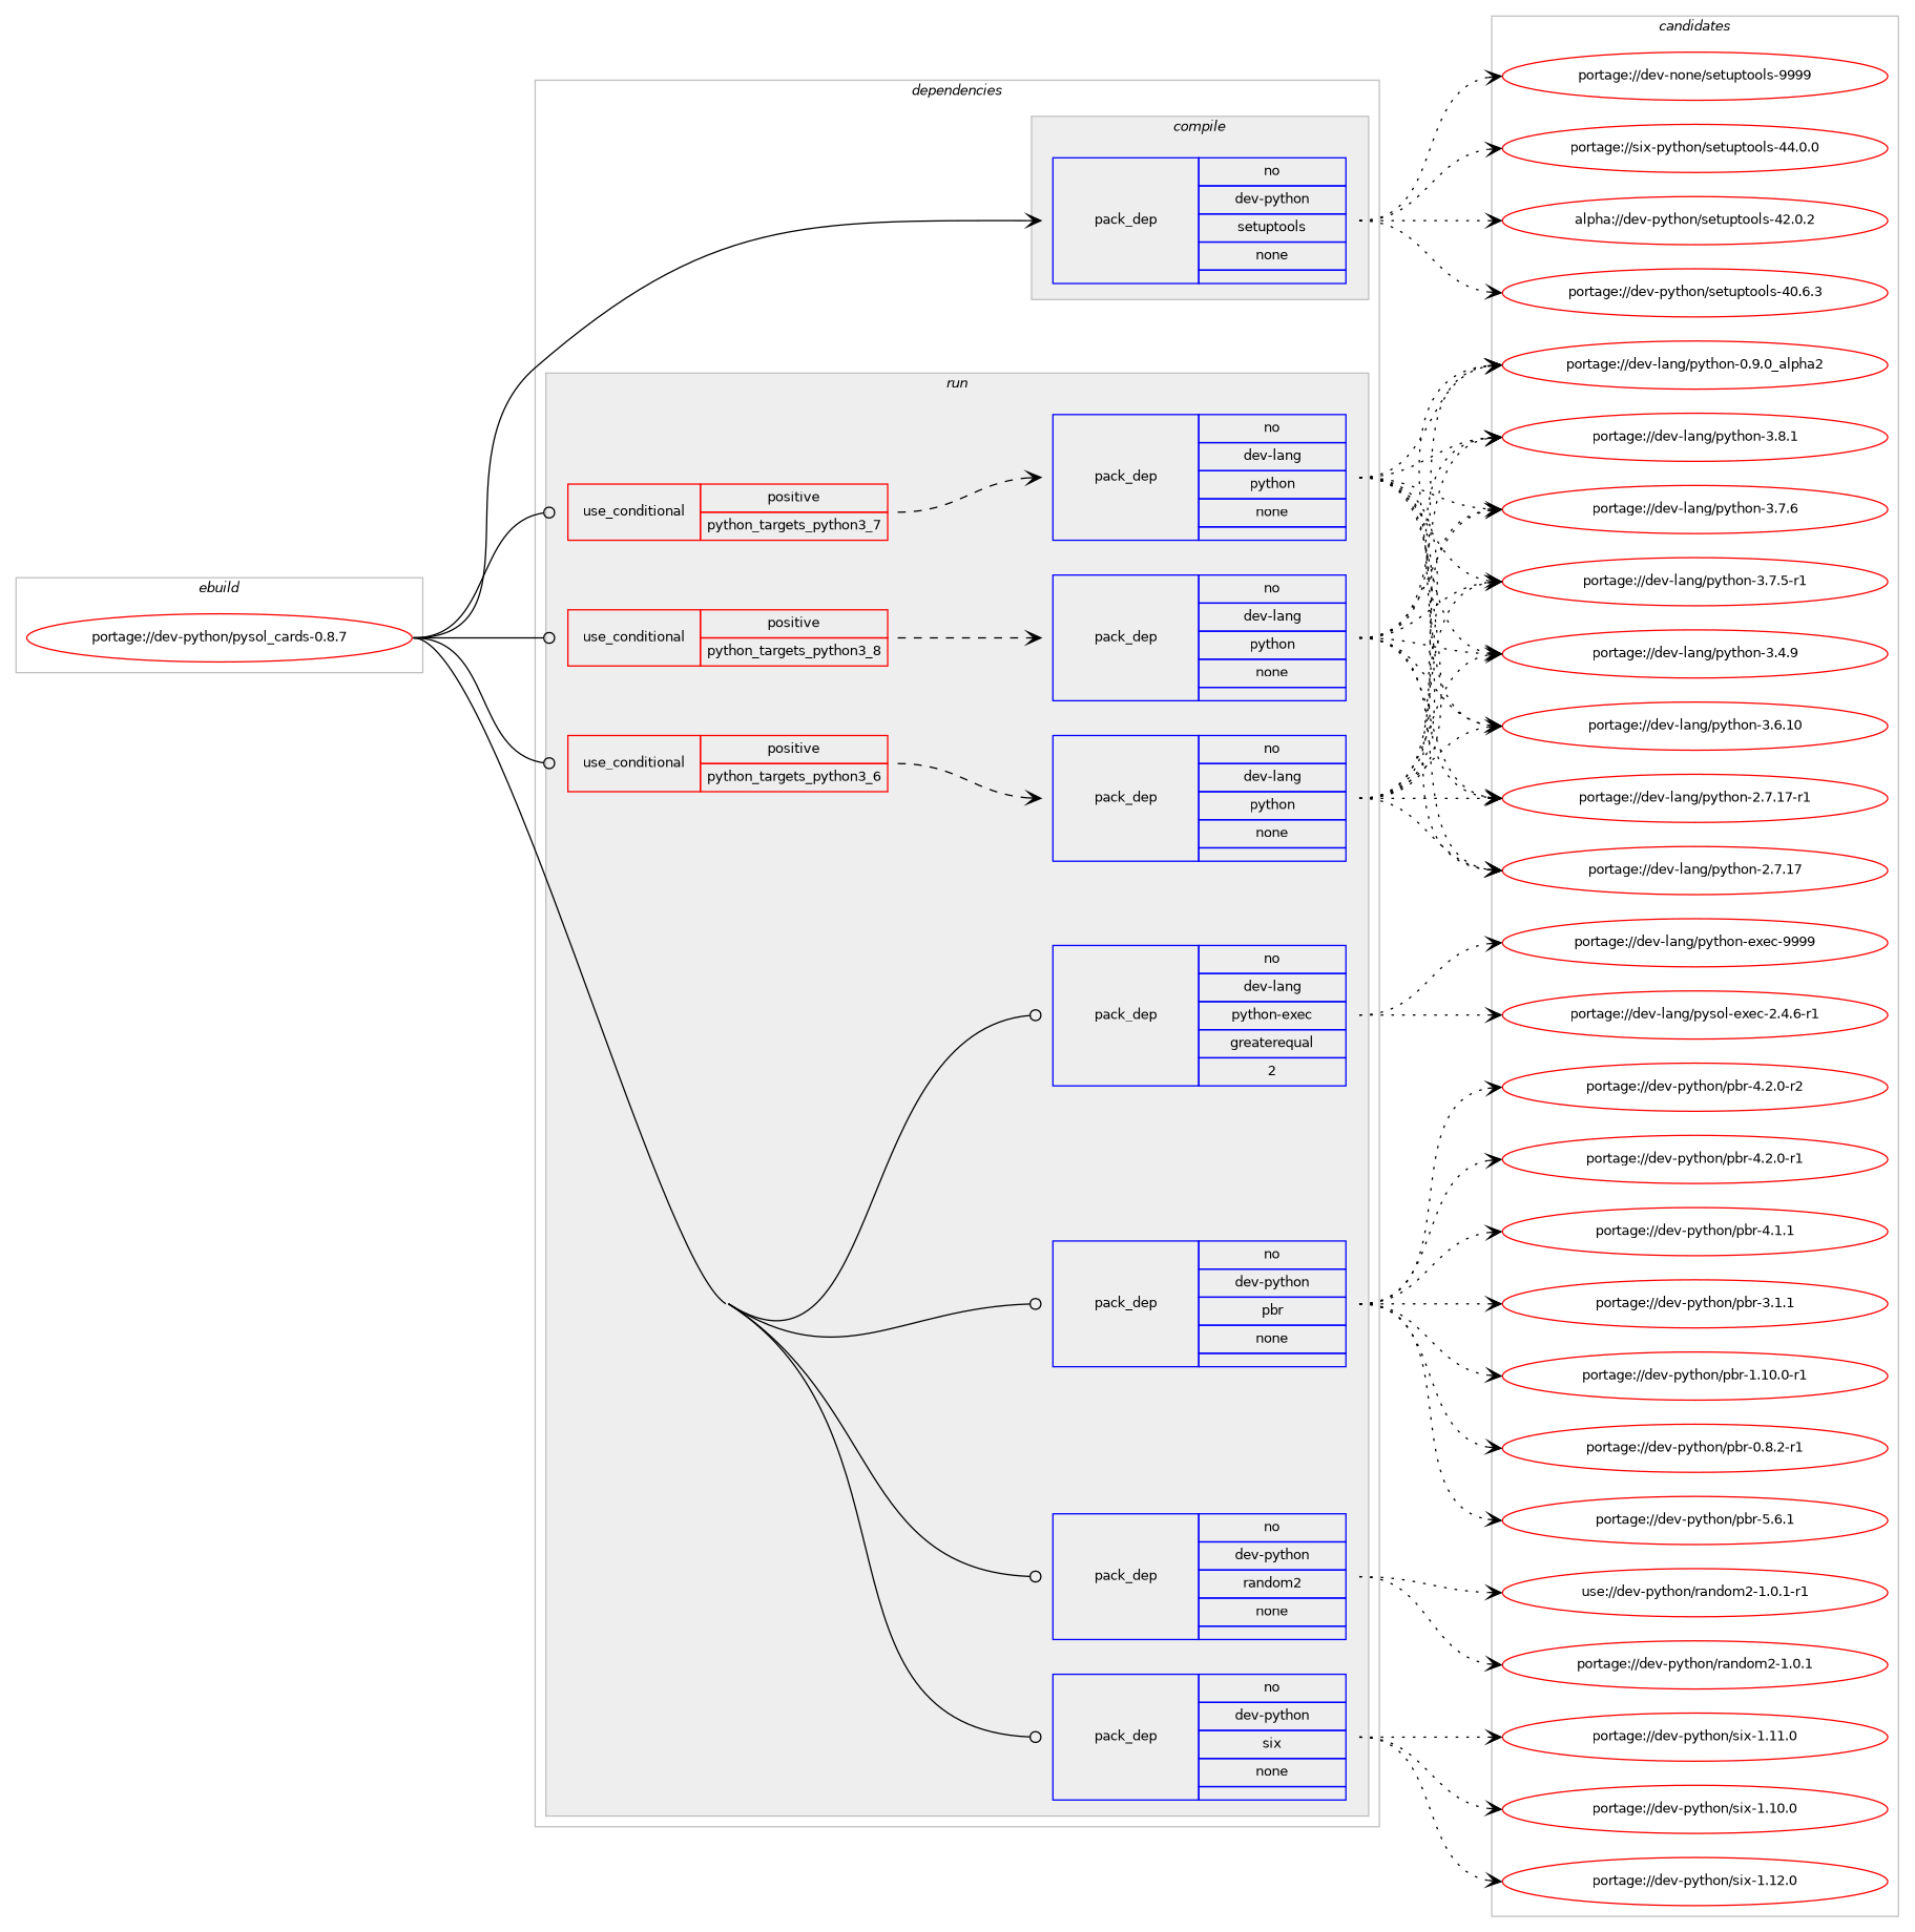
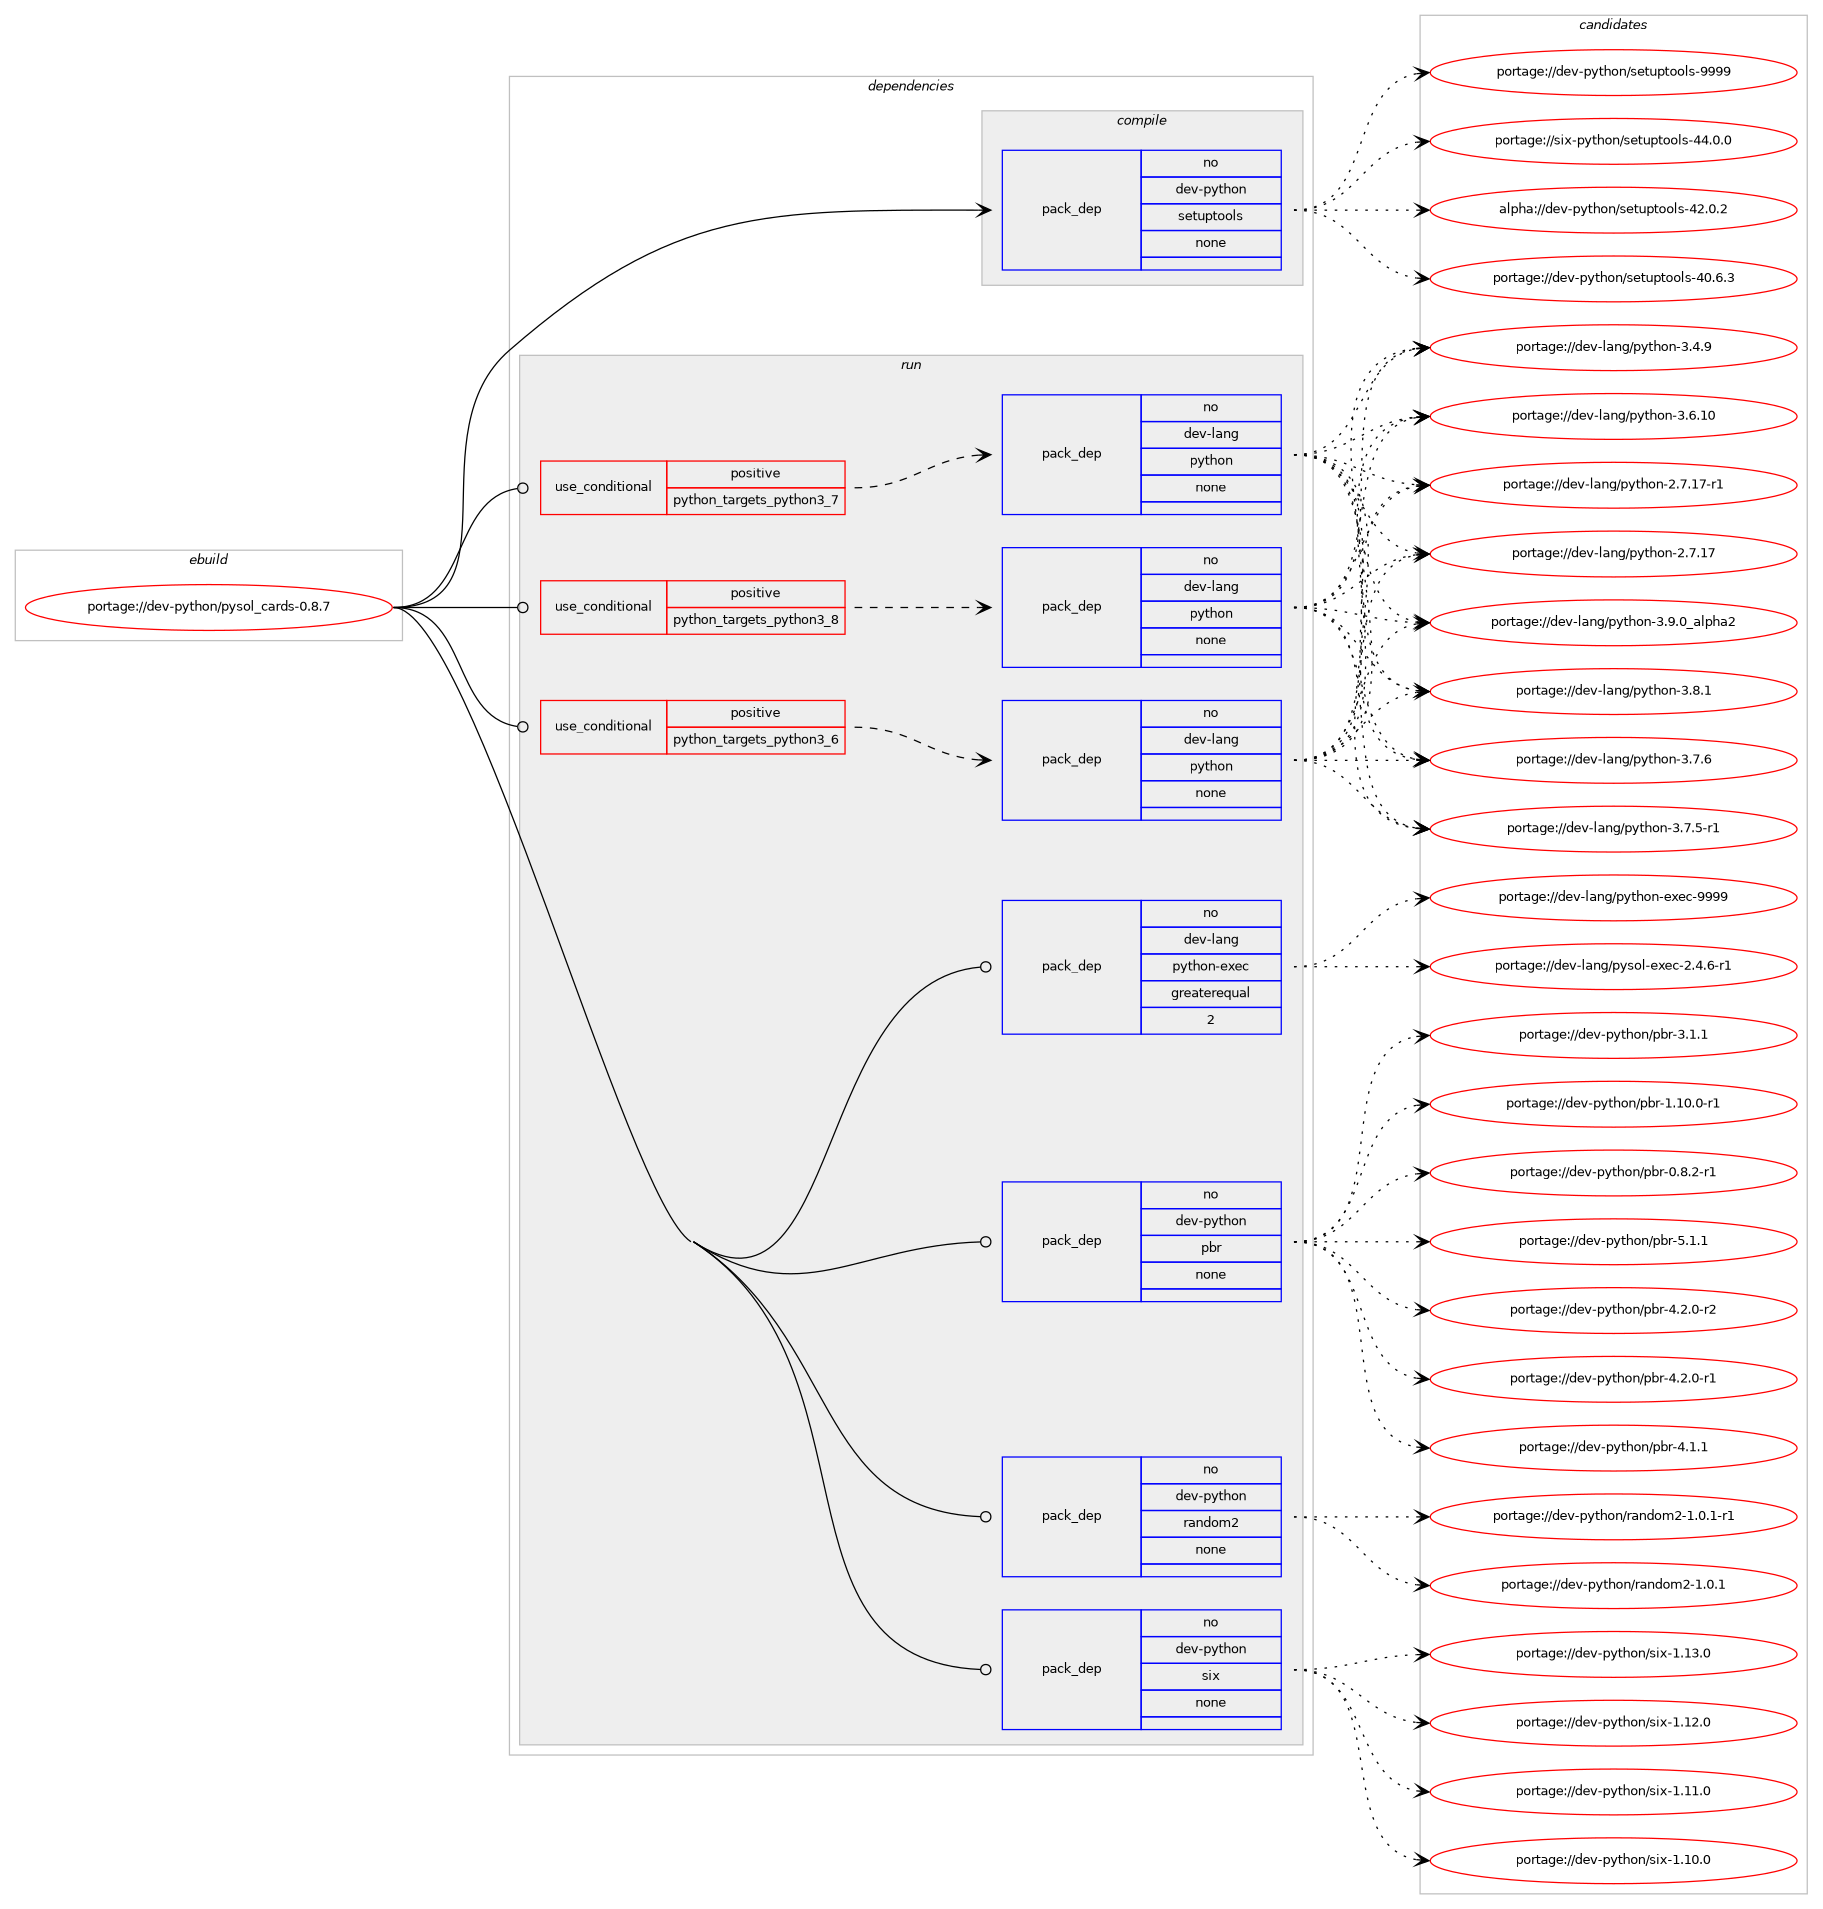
  digraph {
    compound=true
    concentrate=true
    fontname="DejaVu Sans"
    fontsize=10
    newrank=true
    rankdir=LR
    ranksep=1.5
    node [color=red fontname="DejaVu Sans" fontsize=10]
    edge [arrowhead=vee fontname="DejaVu Sans" headport=w style=dotted tailport=e weight=100]
    n1 [label="portage://dev-python/pysol_cards-0.8.7" width=4]
    n2 [color=blue label=<<TABLE BORDER="0" CELLBORDER="1" CELLSPACING="0" CELLPADDING="4" WIDTH="220"><TR><TD ROWSPAN="6" CELLPADDING="30">pack_dep</TD></TR><TR><TD WIDTH="110">no</TD></TR><TR><TD>dev-python</TD></TR><TR><TD>setuptools</TD></TR><TR><TD>none</TD></TR><TR><TD></TD></TR></TABLE>> shape=none]
    n3 [color=blue label=<<TABLE BORDER="0" CELLBORDER="1" CELLSPACING="0" CELLPADDING="4" WIDTH="220"><TR><TD ROWSPAN="6" CELLPADDING="30">pack_dep</TD></TR><TR><TD WIDTH="110">no</TD></TR><TR><TD>dev-lang</TD></TR><TR><TD>python</TD></TR><TR><TD>none</TD></TR><TR><TD></TD></TR></TABLE>> shape=none]
    n4 [label=<<TABLE BORDER="0" CELLBORDER="1" CELLSPACING="0" CELLPADDING="4"><TR><TD ROWSPAN="3" CELLPADDING="10">use_conditional</TD></TR><TR><TD>positive</TD></TR><TR><TD>python_targets_python3_6</TD></TR></TABLE>> shape=none]
    n5 [color=blue label=<<TABLE BORDER="0" CELLBORDER="1" CELLSPACING="0" CELLPADDING="4" WIDTH="220"><TR><TD ROWSPAN="6" CELLPADDING="30">pack_dep</TD></TR><TR><TD WIDTH="110">no</TD></TR><TR><TD>dev-lang</TD></TR><TR><TD>python</TD></TR><TR><TD>none</TD></TR><TR><TD></TD></TR></TABLE>> shape=none]
    n6 [label=<<TABLE BORDER="0" CELLBORDER="1" CELLSPACING="0" CELLPADDING="4"><TR><TD ROWSPAN="3" CELLPADDING="10">use_conditional</TD></TR><TR><TD>positive</TD></TR><TR><TD>python_targets_python3_7</TD></TR></TABLE>> shape=none]
    n7 [color=blue label=<<TABLE BORDER="0" CELLBORDER="1" CELLSPACING="0" CELLPADDING="4" WIDTH="220"><TR><TD ROWSPAN="6" CELLPADDING="30">pack_dep</TD></TR><TR><TD WIDTH="110">no</TD></TR><TR><TD>dev-lang</TD></TR><TR><TD>python</TD></TR><TR><TD>none</TD></TR><TR><TD></TD></TR></TABLE>> shape=none]
    n8 [label=<<TABLE BORDER="0" CELLBORDER="1" CELLSPACING="0" CELLPADDING="4"><TR><TD ROWSPAN="3" CELLPADDING="10">use_conditional</TD></TR><TR><TD>positive</TD></TR><TR><TD>python_targets_python3_8</TD></TR></TABLE>> shape=none]
    n9 [color=blue label=<<TABLE BORDER="0" CELLBORDER="1" CELLSPACING="0" CELLPADDING="4" WIDTH="220"><TR><TD ROWSPAN="6" CELLPADDING="30">pack_dep</TD></TR><TR><TD WIDTH="110">no</TD></TR><TR><TD>dev-lang</TD></TR><TR><TD>python-exec</TD></TR><TR><TD>greaterequal</TD></TR><TR><TD>2</TD></TR></TABLE>> shape=none]
    n10 [color=blue label=<<TABLE BORDER="0" CELLBORDER="1" CELLSPACING="0" CELLPADDING="4" WIDTH="220"><TR><TD ROWSPAN="6" CELLPADDING="30">pack_dep</TD></TR><TR><TD WIDTH="110">no</TD></TR><TR><TD>dev-python</TD></TR><TR><TD>pbr</TD></TR><TR><TD>none</TD></TR><TR><TD></TD></TR></TABLE>> shape=none]
    n11 [color=blue label=<<TABLE BORDER="0" CELLBORDER="1" CELLSPACING="0" CELLPADDING="4" WIDTH="220"><TR><TD ROWSPAN="6" CELLPADDING="30">pack_dep</TD></TR><TR><TD WIDTH="110">no</TD></TR><TR><TD>dev-python</TD></TR><TR><TD>random2</TD></TR><TR><TD>none</TD></TR><TR><TD></TD></TR></TABLE>> shape=none]
    n12 [color=blue label=<<TABLE BORDER="0" CELLBORDER="1" CELLSPACING="0" CELLPADDING="4" WIDTH="220"><TR><TD ROWSPAN="6" CELLPADDING="30">pack_dep</TD></TR><TR><TD WIDTH="110">no</TD></TR><TR><TD>dev-python</TD></TR><TR><TD>six</TD></TR><TR><TD>none</TD></TR><TR><TD></TD></TR></TABLE>> shape=none]
-   n13 [label="portage://dev-none/setuptools-9999" width=4]
+   n13 [label="portage://dev-python/setuptools-9999" width=4]
    n14 [label="portage://six-python/setuptools-44.0.0" width=4]
    n15 [label="alpha://dev-python/setuptools-42.0.2" width=4]
    n16 [label="portage://dev-python/setuptools-40.6.3" width=4]
-   n17 [label="portage://dev-lang/python-0.9.0_alpha2" width=4]
+   n17 [label="portage://dev-lang/python-3.9.0_alpha2" width=4]
    n18 [label="portage://dev-lang/python-3.8.1" width=4]
    n19 [label="portage://dev-lang/python-3.7.6" width=4]
    n20 [label="portage://dev-lang/python-3.7.5-r1" width=4]
    n21 [label="portage://dev-lang/python-3.4.9" width=4]
    n22 [label="portage://dev-lang/python-3.6.10" width=4]
    n23 [label="portage://dev-lang/python-2.7.17-r1" width=4]
    n24 [label="portage://dev-lang/python-2.7.17" width=4]
    n25 [label="portage://dev-lang/python-exec-9999" width=4]
    n26 [label="portage://dev-lang/pysol-exec-2.4.6-r1" width=4]
-   n27 [label="portage://dev-python/pbr-5.6.1" width=4]
+   n27 [label="portage://dev-python/pbr-5.1.1" width=4]
    n28 [label="portage://dev-python/pbr-4.2.0-r2" width=4]
    n29 [label="portage://dev-python/pbr-4.2.0-r1" width=4]
    n30 [label="portage://dev-python/pbr-4.1.1" width=4]
    n31 [label="portage://dev-python/pbr-3.1.1" width=4]
    n32 [label="portage://dev-python/pbr-1.10.0-r1" width=4]
    n33 [label="portage://dev-python/pbr-0.8.2-r1" width=4]
-   n34 [label="use://dev-python/random2-1.0.1-r1" width=4]
+   n34 [label="portage://dev-python/random2-1.0.1-r1" width=4]
    n35 [label="portage://dev-python/random2-1.0.1" width=4]
+   n36 [label="portage://dev-python/six-1.13.0" width=4]
    n37 [label="portage://dev-python/six-1.12.0" width=4]
    n38 [label="portage://dev-python/six-1.11.0" width=4]
    n39 [label="portage://dev-python/six-1.10.0" width=4]
    subgraph cluster_1 {
      color=gray
      label=<<i>ebuild</i>>
      n1
    }
    subgraph cluster_2 {
      color=gray
      label=<<i>dependencies</i>>
      subgraph cluster_3 {
        color=gray
        fillcolor="#eeeeee"
        label=<<i>compile</i>>
        style=filled
        subgraph sub_4 {
          color=gray
          fillcolor="#eeeeee"
          label=<<i>compile</i>>
          style=filled
          n2
        }
      }
      subgraph cluster_5 {
        color=gray
        fillcolor="#eeeeee"
        label=<<i>compile and run</i>>
        style=filled
      }
      subgraph cluster_6 {
        color=gray
        fillcolor="#eeeeee"
        label=<<i>run</i>>
        style=filled
        subgraph sub_7 {
          color=gray
          fillcolor="#eeeeee"
          label=<<i>run</i>>
          style=filled
          n4
          subgraph sub_8 {
            color=gray
            fillcolor="#eeeeee"
            label=<<i>run</i>>
            style=filled
            n3
          }
        }
        subgraph sub_9 {
          color=gray
          fillcolor="#eeeeee"
          label=<<i>run</i>>
          style=filled
          n6
          subgraph sub_10 {
            color=gray
            fillcolor="#eeeeee"
            label=<<i>run</i>>
            style=filled
            n5
          }
        }
        subgraph sub_11 {
          color=gray
          fillcolor="#eeeeee"
          label=<<i>run</i>>
          style=filled
          n8
          subgraph sub_12 {
            color=gray
            fillcolor="#eeeeee"
            label=<<i>run</i>>
            style=filled
            n7
          }
        }
        subgraph sub_13 {
          color=gray
          fillcolor="#eeeeee"
          label=<<i>run</i>>
          style=filled
          n9
        }
        subgraph sub_14 {
          color=gray
          fillcolor="#eeeeee"
          label=<<i>run</i>>
          style=filled
          n10
        }
        subgraph sub_15 {
          color=gray
          fillcolor="#eeeeee"
          label=<<i>run</i>>
          style=filled
          n11
        }
        subgraph sub_16 {
          color=gray
          fillcolor="#eeeeee"
          label=<<i>run</i>>
          style=filled
          n12
        }
      }
    }
    subgraph cluster_17 {
      color=gray
      label=<<i>candidates</i>>
      rank=same
      subgraph sub_18 {
        color=black
        label=<<i>candidates</i>>
        nodesep=1
        rank=same
        n13
        n14
        n15
        n16
      }
      subgraph sub_19 {
        color=black
        label=<<i>candidates</i>>
        nodesep=1
        rank=same
        n17
        n18
        n19
        n20
        n21
        n22
        n23
        n24
      }
      subgraph sub_20 {
        color=black
        label=<<i>candidates</i>>
        nodesep=1
        rank=same
        n17
        n18
        n19
        n20
        n21
        n22
        n23
        n24
      }
      subgraph sub_21 {
        color=black
        label=<<i>candidates</i>>
        nodesep=1
        rank=same
        n17
        n18
        n19
        n20
        n21
        n22
        n23
        n24
      }
      subgraph sub_22 {
        color=black
        label=<<i>candidates</i>>
        nodesep=1
        rank=same
        n25
        n26
      }
      subgraph sub_23 {
        color=black
        label=<<i>candidates</i>>
        nodesep=1
        rank=same
        n27
        n28
        n29
        n30
        n31
        n32
        n33
      }
      subgraph sub_24 {
        color=black
        label=<<i>candidates</i>>
        nodesep=1
        rank=same
        n34
        n35
      }
      subgraph sub_25 {
        color=black
        label=<<i>candidates</i>>
        nodesep=1
        rank=same
+       n36
        n37
        n38
        n39
      }
    }
    n1 -> n2 [style=solid weight=20]
    n1 -> n4 [arrowhead=odot style=solid weight=20]
    n1 -> n6 [arrowhead=odot style=solid weight=20]
    n1 -> n8 [arrowhead=odot style=solid weight=20]
    n1 -> n9 [arrowhead=odot style=solid weight=20]
    n1 -> n10 [arrowhead=odot style=solid weight=20]
    n1 -> n11 [arrowhead=odot style=solid weight=20]
    n1 -> n12 [arrowhead=odot style=solid weight=20]
    n2 -> n13
    n2 -> n14
    n2 -> n15
    n2 -> n16
    n3 -> n17
    n3 -> n18
    n3 -> n19
    n3 -> n20
    n3 -> n21
    n3 -> n22
    n3 -> n23
    n3 -> n24
    n4 -> n3 [style=dashed weight=20]
    n5 -> n17
    n5 -> n18
    n5 -> n19
    n5 -> n20
    n5 -> n21
    n5 -> n22
    n5 -> n23
    n5 -> n24
    n6 -> n5 [style=dashed weight=20]
    n7 -> n17
    n7 -> n18
    n7 -> n19
    n7 -> n20
    n7 -> n21
    n7 -> n22
    n7 -> n23
    n7 -> n24
    n8 -> n7 [style=dashed weight=20]
    n9 -> n25
    n9 -> n26
    n10 -> n27
    n10 -> n28
    n10 -> n29
    n10 -> n30
    n10 -> n31
    n10 -> n32
    n10 -> n33
    n11 -> n34
    n11 -> n35
+   n12 -> n36
    n12 -> n37
    n12 -> n38
    n12 -> n39
  }
